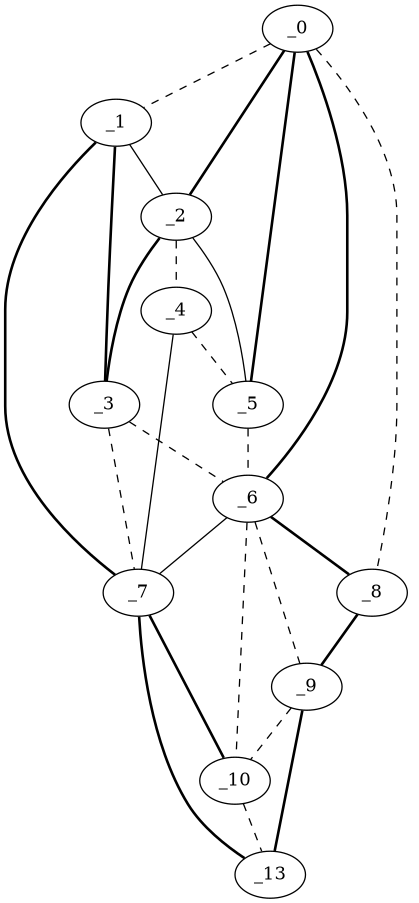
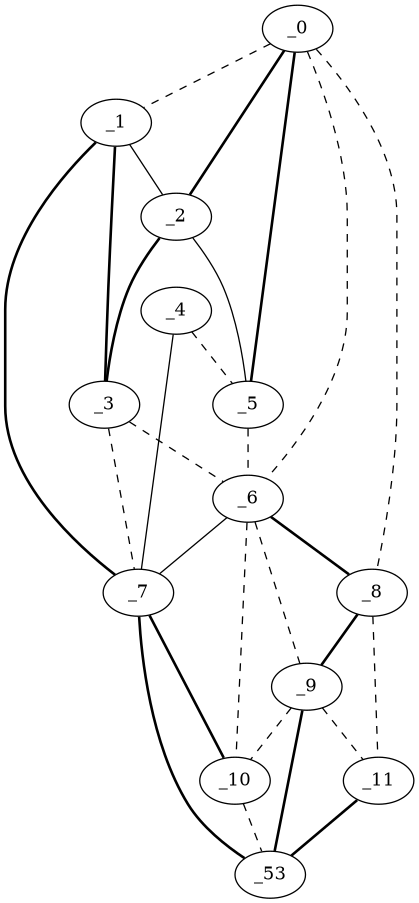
  graph {
    node [x=111]
    edge [style=dashed valence=2]
    _0 [x=4 y=32]
    _1 [x=55 y=97]
    _2 [x=59 y=90]
    _5 [x=86 y=80]
    _6 [x=92 y=75]
    _8 [x=106 y=21]
    _3 [x=71 y=98]
    _7 [x=94 y=100]
    _4 [x=76 y=89]
    _9 [y=48]
    _10 [y=60]
-   _13 [x=126 y=46]
+   _11 [x=112 y=33]
+   _13 [x=126 y=46 label=_53]
    _0 -- _1 [valence=1]
    _0 -- _2 [style=bold]
    _0 -- _5 [style=bold]
-   _0 -- _6 [style=bold valence=1]
+   _0 -- _6 [valence=1]
    _0 -- _8 [valence=1]
    _1 -- _2 [style=solid]
    _1 -- _3 [style=bold]
    _1 -- _7 [style=bold valence=1]
    _2 -- _5 [style=solid]
    _2 -- _3 [style=bold valence=1]
-   _2 -- _4
    _5 -- _6
    _6 -- _8 [style=bold]
    _6 -- _7 [style=solid]
    _6 -- _9
    _6 -- _10 [valence=1]
    _8 -- _9 [style=bold valence=1]
+   _8 -- _11
    _3 -- _6
    _3 -- _7 [valence=1]
    _7 -- _10 [style=bold valence=1]
    _7 -- _13 [style=bold valence=1]
    _4 -- _5
    _4 -- _7 [style=solid]
    _9 -- _10
+   _9 -- _11
    _9 -- _13 [style=bold]
    _10 -- _13
+   _11 -- _13 [style=bold]
  }
